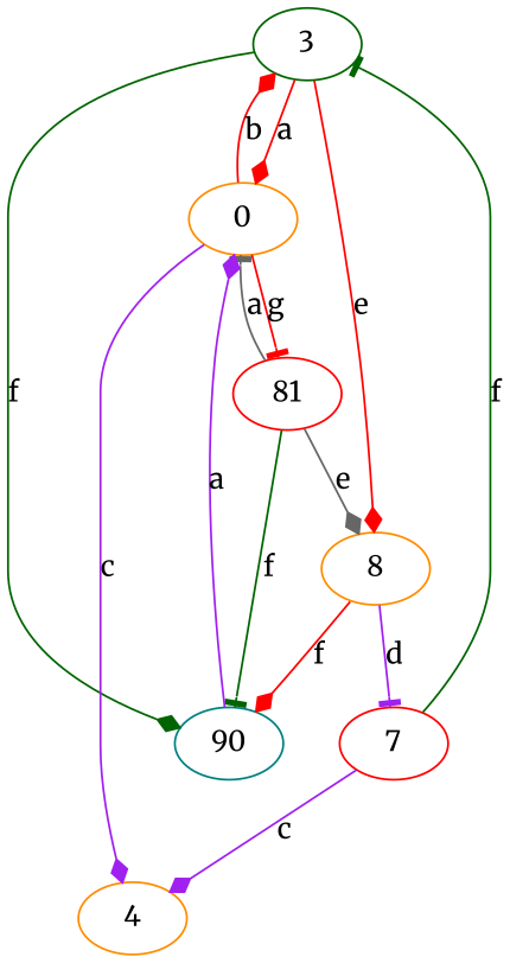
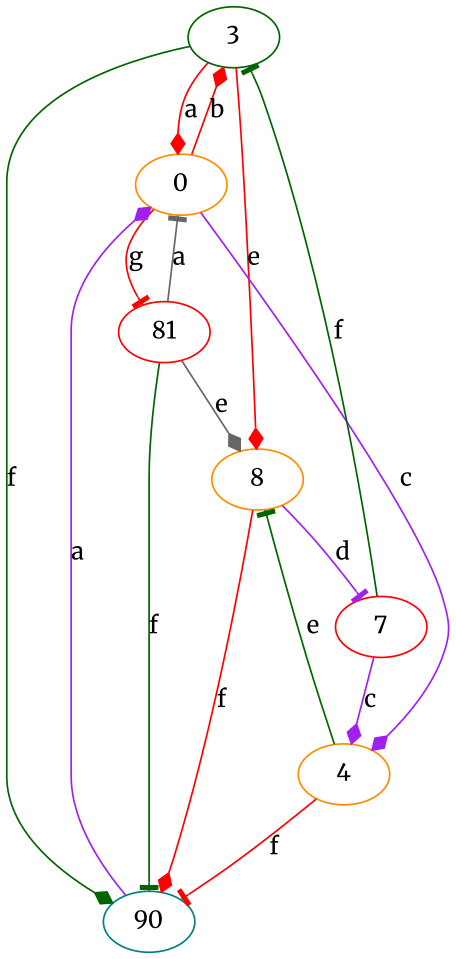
  strict digraph {
    fontname=Merriweather
    node [color=darkorange fontname=Merriweather]
    edge [arrowhead=diamond color=red fontname=Merriweather]
    3 [color=darkgreen]
    0
    4
    n4 [color=red label=81]
    8
    n6 [color=teal label=90]
    7 [color=red]
    3 -> 0 [label=a]
    3 -> 8 [label=e]
    3 -> n6 [color=darkgreen label=f]
    0 -> 3 [label=b]
    0 -> 4 [color=purple label=c]
    0 -> n4 [arrowhead=tee label=g]
+   4 -> 8 [arrowhead=tee color=darkgreen label=e]
+   4 -> n6 [arrowhead=tee label=f]
    n4 -> 0 [arrowhead=tee color=gray40 label=a]
    n4 -> 8 [color=gray40 label=e]
    n4 -> n6 [arrowhead=tee color=darkgreen label=f]
    8 -> n6 [label=f]
    8 -> 7 [arrowhead=tee color=purple label=d]
    n6 -> 0 [color=purple label=a]
    7 -> 3 [arrowhead=tee color=darkgreen label=f]
    7 -> 4 [color=purple label=c]
  }
